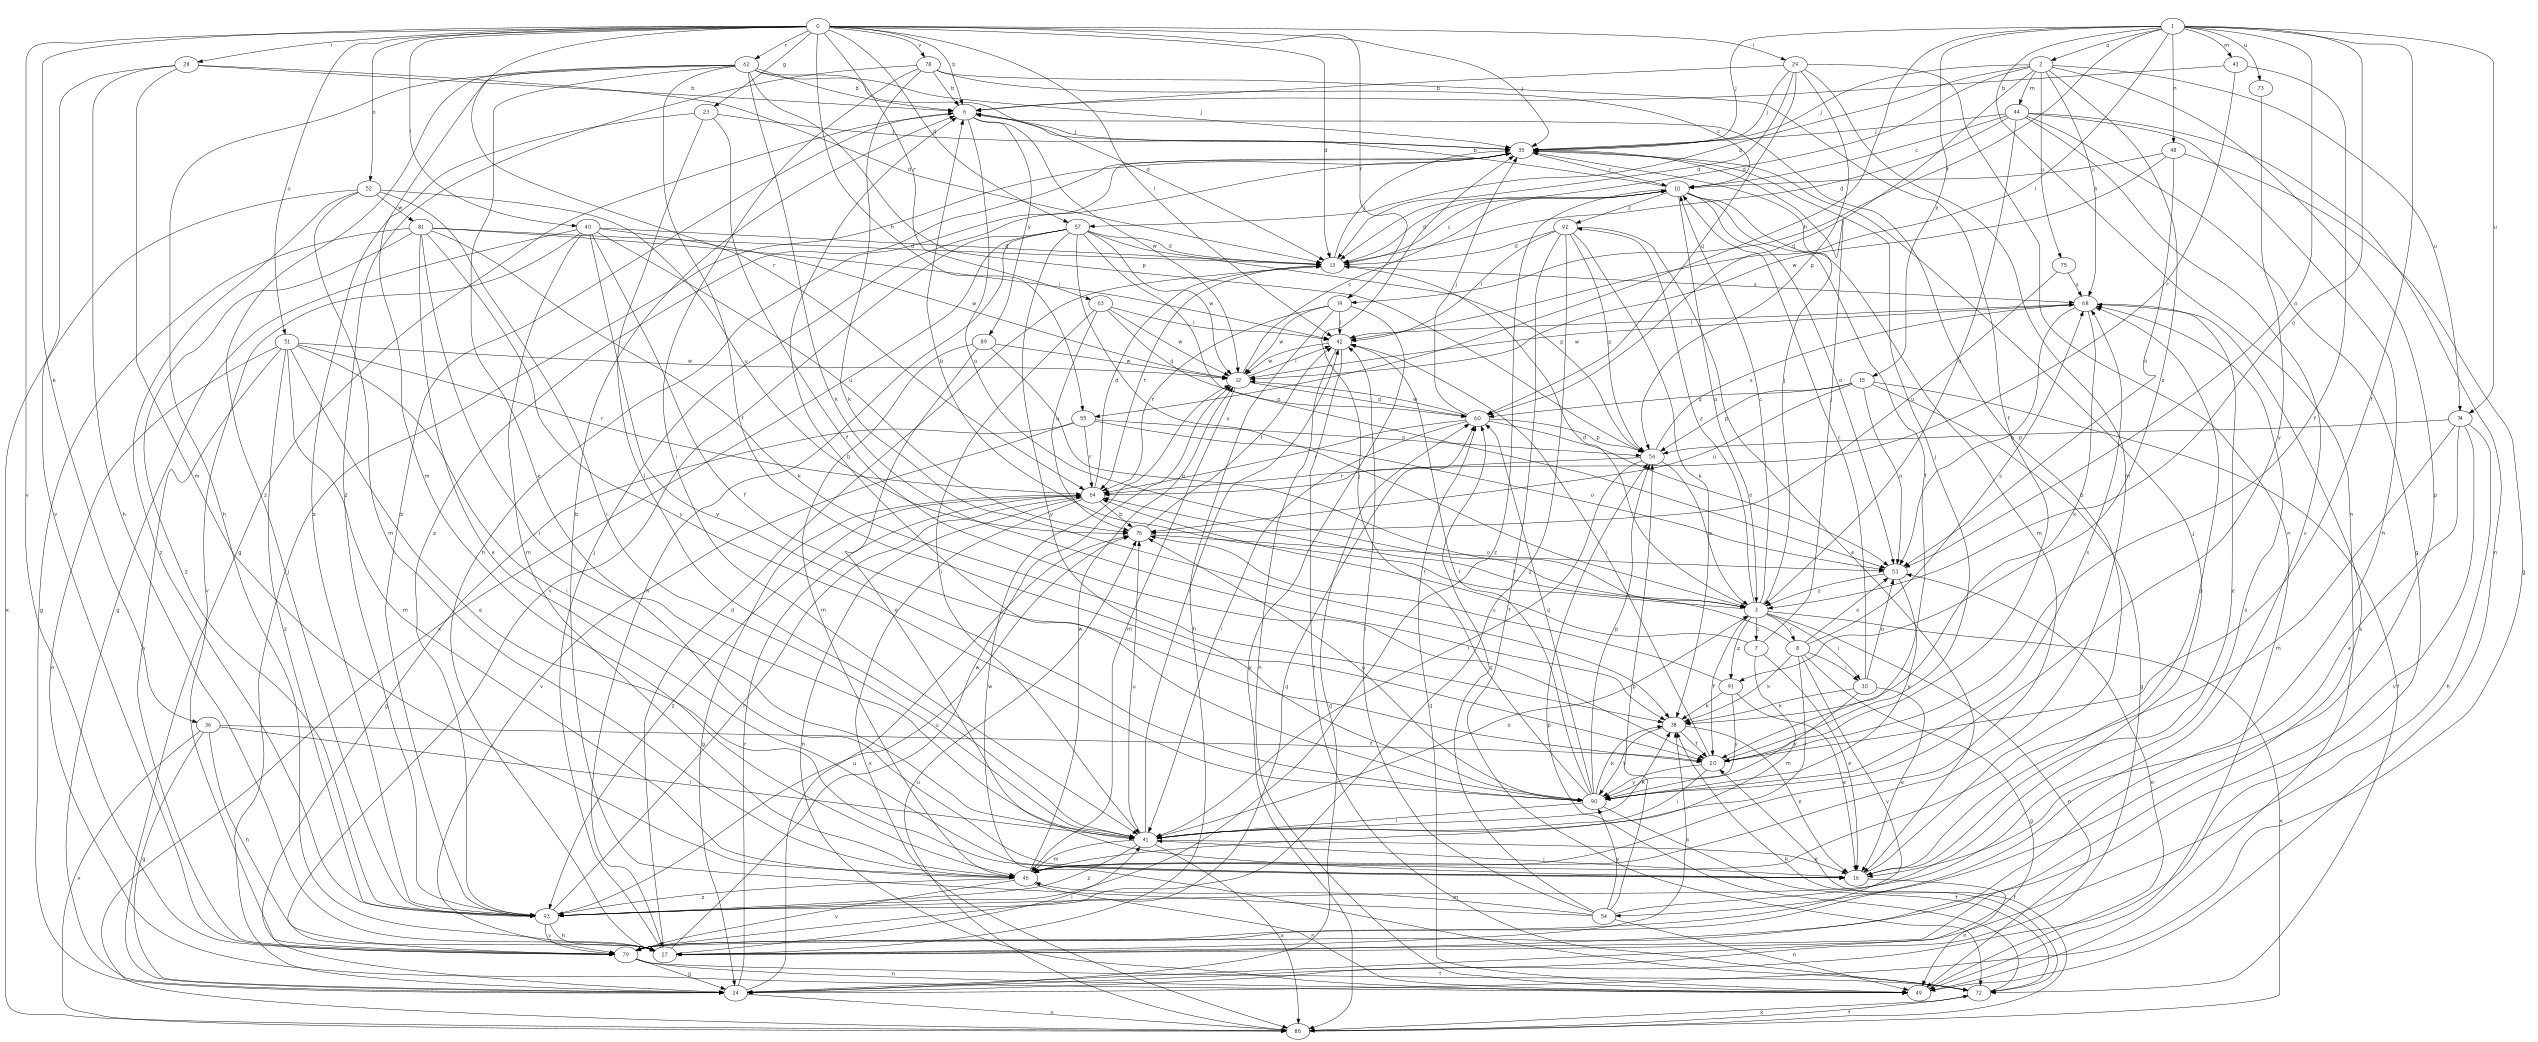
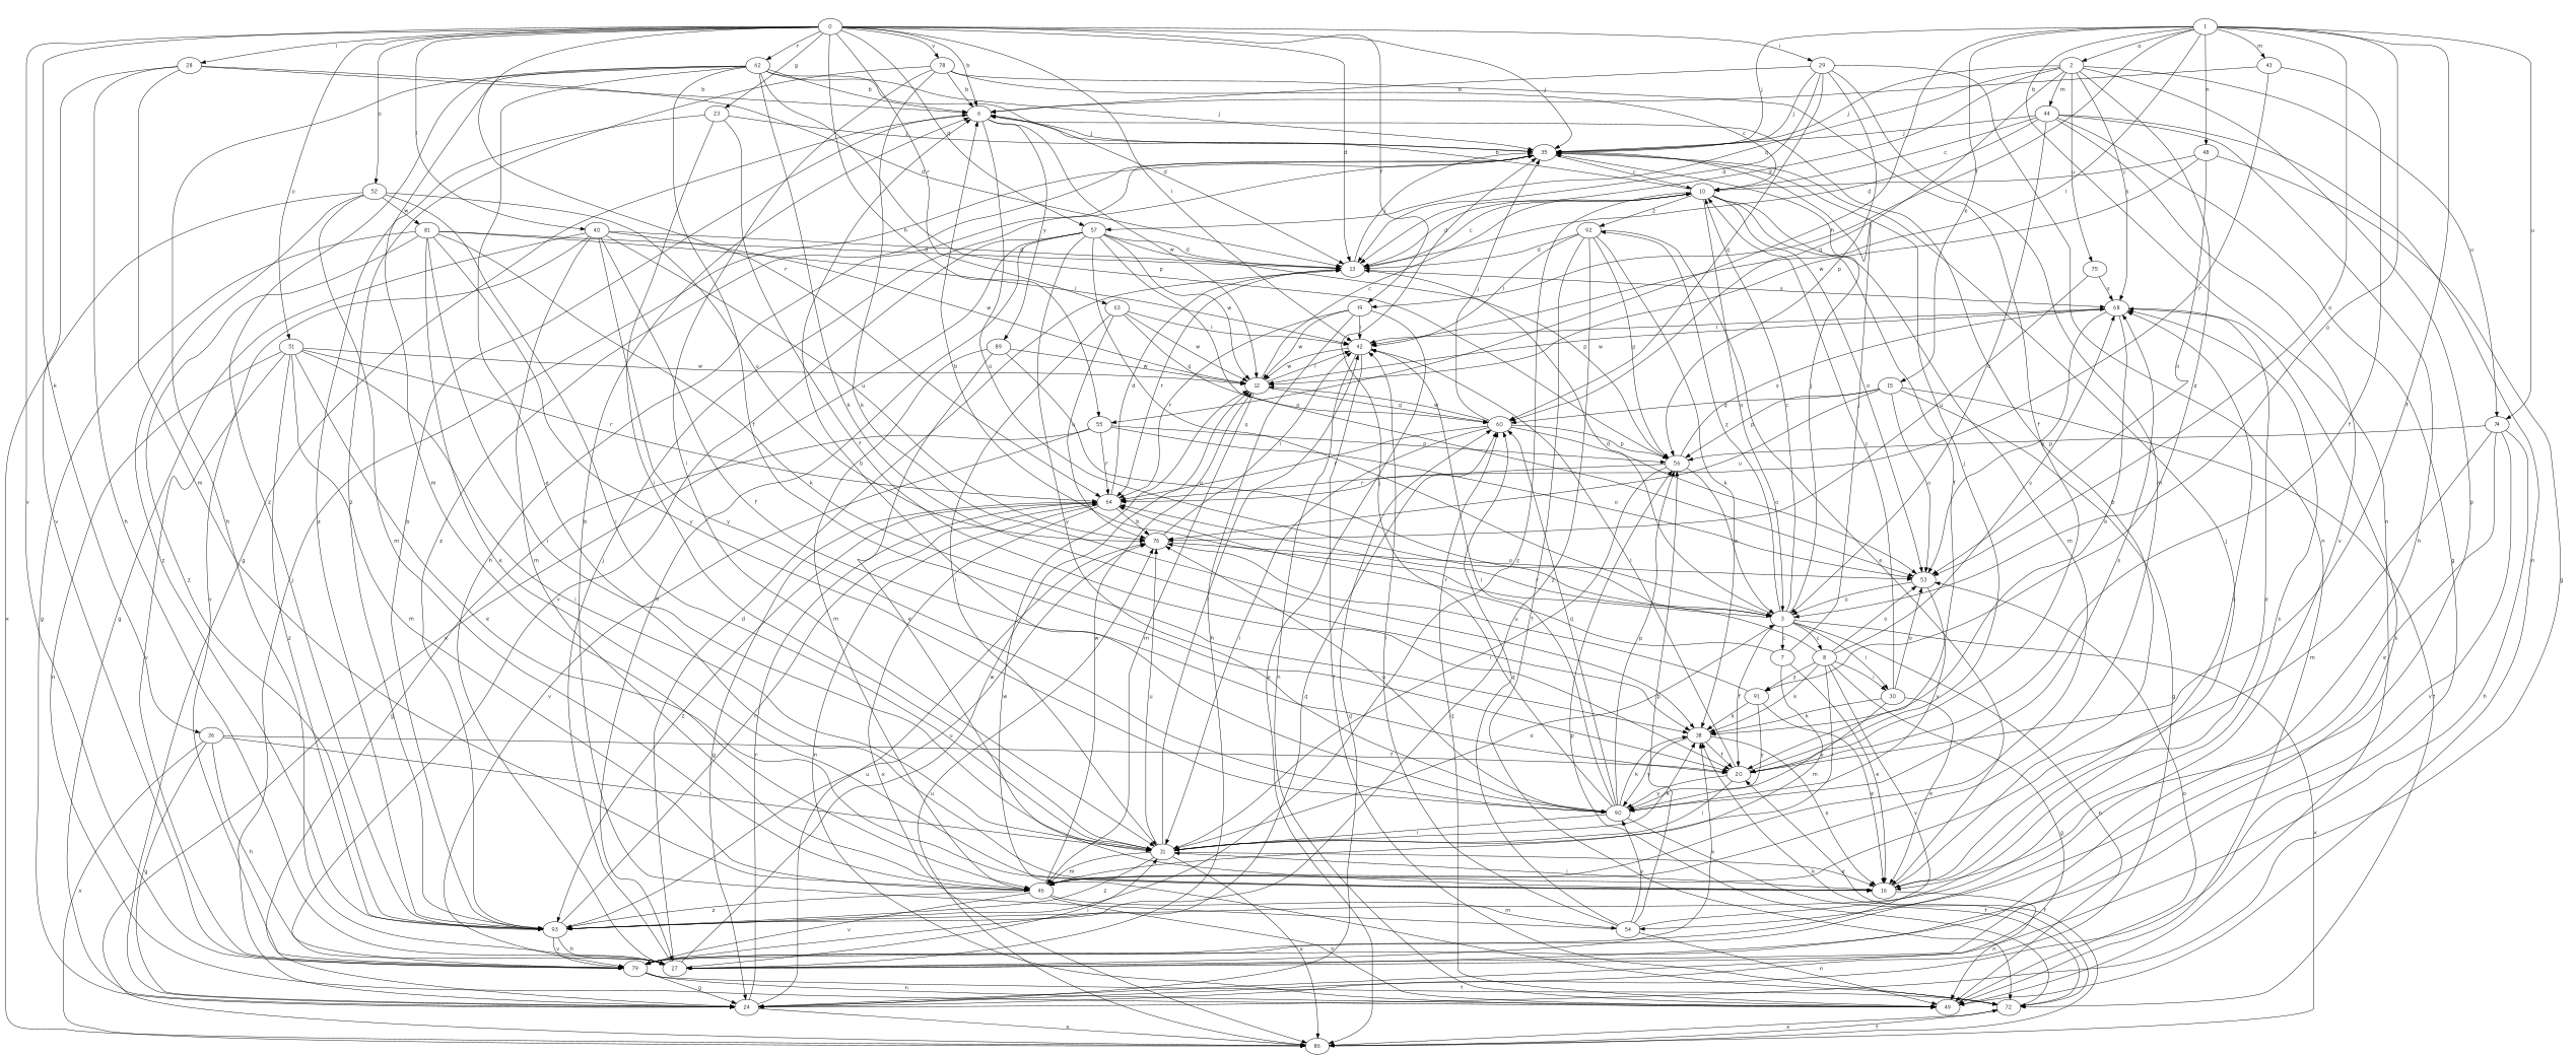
  strict digraph {
    fontname="Comic Neue"
    node [fontname="Comic Neue"]
    edge [fontname="Comic Neue"]
    0
    6
    13
    19
    23
    n6 [label=55]
    28
    29
    35
    36
    40
    42
    51
    52
    57
    62
    63
    64
    78
    79
    3
    24
    n23 [label=12]
    89
    68
    10
    86
    27
    20
-   31 [label=41]
+   31
    93
    53
    56
    46
    49
    60
    76
    90
    72
    16
    81
    38
    1
    2
    15
    43
    48
-   73
    74
    44
    54
    75
    91
    7
    8
    30
    92
    0 -> 6 [label=b]
    0 -> 13 [label=d]
    0 -> 19 [label=f]
    0 -> 23 [label=g]
    0 -> n6 [label=h]
    0 -> 28 [label=i]
    0 -> 29 [label=i]
    0 -> 35 [label=j]
    0 -> 36 [label=k]
    0 -> 40 [label=l]
    0 -> 42 [label=l]
    0 -> 51 [label=o]
    0 -> 52 [label=o]
    0 -> 57 [label=q]
    0 -> 62 [label=r]
    0 -> 63 [label=r]
    0 -> 64 [label=r]
    0 -> 78 [label=v]
    0 -> 79 [label=v]
    6 -> 35 [label=j]
    6 -> 3 [label=a]
    6 -> 24 [label=g]
    6 -> n23 [label=w]
    6 -> 89 [label=y]
    13 -> 35 [label=j]
    13 -> 64 [label=r]
    13 -> 68 [label=s]
    13 -> 10 [label=c]
    19 -> 42 [label=l]
    19 -> 64 [label=r]
    19 -> n23 [label=w]
    19 -> 86 [label=x]
    19 -> 27 [label=h]
    23 -> 35 [label=j]
    23 -> 20 [label=f]
    23 -> 31 [label=i]
    23 -> 93 [label=z]
    n6 -> 64 [label=r]
    n6 -> 79 [label=v]
    n6 -> 24 [label=g]
    n6 -> 53 [label=o]
    n6 -> 56 [label=p]
    28 -> 6 [label=b]
    28 -> 13 [label=d]
    28 -> 79 [label=v]
    28 -> 27 [label=h]
    28 -> 46 [label=m]
    29 -> 6 [label=b]
    29 -> 13 [label=d]
    29 -> 35 [label=j]
    29 -> 56 [label=p]
    29 -> 46 [label=m]
    29 -> 49 [label=n]
    29 -> 60 [label=q]
    35 -> 10 [label=c]
    35 -> 27 [label=h]
    35 -> 93 [label=z]
    36 -> 24 [label=g]
    36 -> 86 [label=x]
    36 -> 27 [label=h]
    36 -> 20 [label=f]
    36 -> 31 [label=i]
    40 -> 13 [label=d]
    40 -> 79 [label=v]
    40 -> 24 [label=g]
    40 -> n23 [label=w]
    40 -> 20 [label=f]
    40 -> 46 [label=m]
    40 -> 76 [label=u]
    40 -> 90 [label=y]
    42 -> n23 [label=w]
    42 -> 49 [label=n]
    42 -> 72 [label=t]
    51 -> 64 [label=r]
    51 -> 79 [label=v]
    51 -> n23 [label=w]
    51 -> 31 [label=i]
    51 -> 93 [label=z]
    51 -> 46 [label=m]
    51 -> 49 [label=n]
    51 -> 16 [label=e]
    52 -> 86 [label=x]
    52 -> 31 [label=i]
    52 -> 93 [label=z]
    52 -> 46 [label=m]
    52 -> 76 [label=u]
    52 -> 81 [label=w]
    57 -> 13 [label=d]
    57 -> 79 [label=v]
    57 -> 3 [label=a]
    57 -> n23 [label=w]
    57 -> 86 [label=x]
    57 -> 27 [label=h]
    57 -> 53 [label=o]
    57 -> 56 [label=p]
    57 -> 90 [label=y]
    62 -> 6 [label=b]
    62 -> 13 [label=d]
    62 -> 35 [label=j]
    62 -> 27 [label=h]
    62 -> 20 [label=f]
    62 -> 93 [label=z]
    62 -> 56 [label=p]
    62 -> 46 [label=m]
    62 -> 16 [label=e]
    62 -> 38 [label=k]
    63 -> 42 [label=l]
    63 -> n23 [label=w]
    63 -> 31 [label=i]
    63 -> 60 [label=q]
    63 -> 76 [label=u]
    64 -> 13 [label=d]
    64 -> 24 [label=g]
    64 -> 86 [label=x]
    64 -> 93 [label=z]
    64 -> 49 [label=n]
    64 -> 76 [label=b]
    78 -> 6 [label=b]
    78 -> 10 [label=c]
    78 -> 20 [label=f]
    78 -> 31 [label=i]
    78 -> 93 [label=z]
    78 -> 38 [label=k]
    79 -> 24 [label=g]
    79 -> 49 [label=n]
    79 -> 60 [label=q]
    79 -> 72 [label=t]
    3 -> 6 [label=b]
    3 -> 13 [label=d]
    3 -> 35 [label=j]
    3 -> 10 [label=c]
    3 -> 86 [label=x]
    3 -> 20 [label=f]
    3 -> 49 [label=n]
-   3 -> 91 [label=z]
+   8 -> 91 [label=z]
    3 -> 7 [label=c]
    3 -> 8 [label=c]
    3 -> 30 [label=i]
    3 -> 92 [label=z]
    24 -> 35 [label=j]
    24 -> 64 [label=r]
    24 -> 86 [label=x]
    24 -> 60 [label=q]
    24 -> 76 [label=u]
    n23 -> 42 [label=l]
    n23 -> 10 [label=c]
    n23 -> 46 [label=m]
    n23 -> 60 [label=q]
    89 -> 3 [label=a]
    89 -> n23 [label=w]
    89 -> 46 [label=m]
    89 -> 16 [label=e]
    68 -> 42 [label=l]
    68 -> n23 [label=w]
    68 -> 53 [label=o]
    68 -> 16 [label=e]
    68 -> 38 [label=k]
    10 -> 6 [label=b]
    10 -> 13 [label=d]
    10 -> 3 [label=a]
    10 -> 20 [label=f]
    10 -> 93 [label=z]
    10 -> 53 [label=o]
    10 -> 46 [label=m]
    10 -> 92 [label=z]
    86 -> 20 [label=f]
    86 -> 76 [label=u]
    86 -> 72 [label=t]
    27 -> 13 [label=d]
    27 -> 35 [label=j]
    27 -> n23 [label=w]
    27 -> 68 [label=s]
    27 -> 31 [label=i]
    27 -> 38 [label=k]
    20 -> 35 [label=j]
    20 -> 42 [label=l]
    20 -> 31 [label=i]
    20 -> 90 [label=y]
    31 -> 42 [label=l]
    31 -> 3 [label=a]
    31 -> 86 [label=x]
    31 -> 93 [label=z]
    31 -> 46 [label=m]
    31 -> 76 [label=u]
    31 -> 16 [label=e]
    31 -> 38 [label=k]
    93 -> 6 [label=b]
    93 -> 64 [label=r]
    93 -> 79 [label=v]
    93 -> 68 [label=s]
    93 -> 27 [label=h]
    93 -> 76 [label=u]
    53 -> 3 [label=a]
    53 -> 90 [label=y]
    56 -> 64 [label=r]
    56 -> 3 [label=a]
    56 -> 68 [label=s]
    56 -> 31 [label=i]
    46 -> 79 [label=v]
    46 -> n23 [label=w]
    46 -> 93 [label=z]
    46 -> 49 [label=n]
    49 -> 53 [label=o]
    49 -> 60 [label=q]
    60 -> 35 [label=j]
    60 -> 64 [label=r]
    60 -> n23 [label=w]
    60 -> 31 [label=i]
    60 -> 53 [label=o]
    60 -> 56 [label=p]
    76 -> 42 [label=l]
    76 -> 53 [label=o]
    90 -> 6 [label=b]
    90 -> 35 [label=j]
    90 -> 42 [label=l]
    90 -> 68 [label=s]
    90 -> 31 [label=i]
    90 -> 56 [label=p]
    90 -> 60 [label=q]
    90 -> 76 [label=u]
    90 -> 72 [label=t]
    90 -> 38 [label=k]
    72 -> n23 [label=w]
    72 -> 86 [label=x]
    72 -> 56 [label=p]
    72 -> 38 [label=k]
    16 -> 6 [label=b]
    16 -> 68 [label=s]
    16 -> 31 [label=i]
    16 -> 49 [label=n]
    81 -> 13 [label=d]
    81 -> 42 [label=l]
    81 -> 24 [label=g]
    81 -> 31 [label=i]
    81 -> 93 [label=z]
    81 -> 90 [label=y]
    81 -> 16 [label=e]
    81 -> 38 [label=k]
    38 -> 20 [label=f]
    38 -> 90 [label=y]
    38 -> 16 [label=e]
    1 -> 19 [label=f]
    1 -> n6 [label=h]
    1 -> 35 [label=j]
    1 -> 42 [label=l]
    1 -> 3 [label=a]
    1 -> 20 [label=f]
    1 -> 53 [label=o]
    1 -> 49 [label=n]
    1 -> 2 [label=a]
    1 -> 15 [label=e]
    1 -> 43 [label=m]
    1 -> 48 [label=n]
-   1 -> 73 [label=u]
    1 -> 74 [label=u]
    2 -> 13 [label=d]
    2 -> 35 [label=j]
    2 -> 57 [label=q]
    2 -> 68 [label=s]
    2 -> 60 [label=q]
    2 -> 74 [label=u]
    2 -> 44 [label=m]
    2 -> 54 [label=p]
    2 -> 75 [label=u]
    2 -> 91 [label=z]
    15 -> 24 [label=g]
    15 -> 53 [label=o]
    15 -> 56 [label=p]
    15 -> 60 [label=q]
    15 -> 76 [label=u]
    15 -> 72 [label=t]
    43 -> 6 [label=b]
    43 -> 64 [label=r]
    43 -> 20 [label=f]
    48 -> 24 [label=g]
    48 -> n23 [label=w]
    48 -> 10 [label=c]
    48 -> 53 [label=o]
-   73 -> 90 [label=y]
    74 -> 79 [label=v]
    74 -> 27 [label=h]
    74 -> 56 [label=p]
    74 -> 46 [label=m]
    74 -> 16 [label=e]
    44 -> 13 [label=d]
    44 -> 35 [label=j]
    44 -> 79 [label=v]
    44 -> 3 [label=a]
    44 -> 24 [label=g]
    44 -> 10 [label=c]
    44 -> 27 [label=h]
    44 -> 49 [label=n]
    54 -> 6 [label=b]
    54 -> 35 [label=j]
    54 -> 42 [label=l]
    54 -> 56 [label=p]
-   54 -> 46 [label=m]
+   46 -> 54 [label=m]
    54 -> 49 [label=n]
    54 -> 60 [label=q]
    54 -> 90 [label=y]
    75 -> 68 [label=s]
    75 -> 76 [label=u]
    91 -> 76 [label=u]
    91 -> 90 [label=y]
    91 -> 16 [label=e]
    91 -> 38 [label=k]
    7 -> 35 [label=j]
    7 -> 64 [label=r]
    7 -> 46 [label=m]
    7 -> 16 [label=e]
    8 -> 64 [label=r]
    8 -> 79 [label=v]
    8 -> 24 [label=g]
    8 -> 68 [label=s]
    8 -> 31 [label=i]
    8 -> 53 [label=o]
    8 -> 38 [label=k]
    8 -> 30 [label=i]
    30 -> 10 [label=c]
    30 -> 53 [label=o]
    30 -> 90 [label=y]
    30 -> 16 [label=e]
    30 -> 38 [label=k]
    92 -> 13 [label=d]
    92 -> 42 [label=l]
    92 -> 93 [label=z]
    92 -> 56 [label=p]
    92 -> 72 [label=t]
    92 -> 16 [label=e]
    92 -> 38 [label=k]
  }
